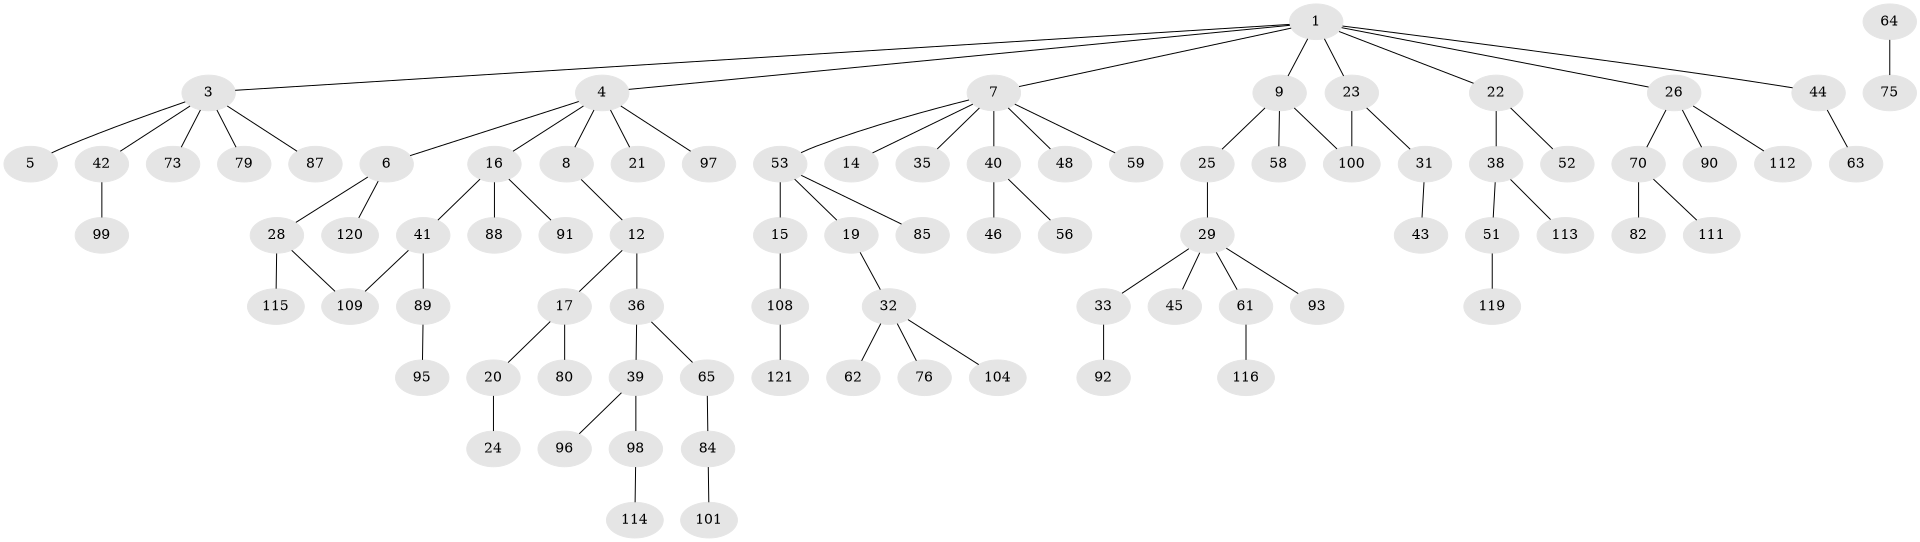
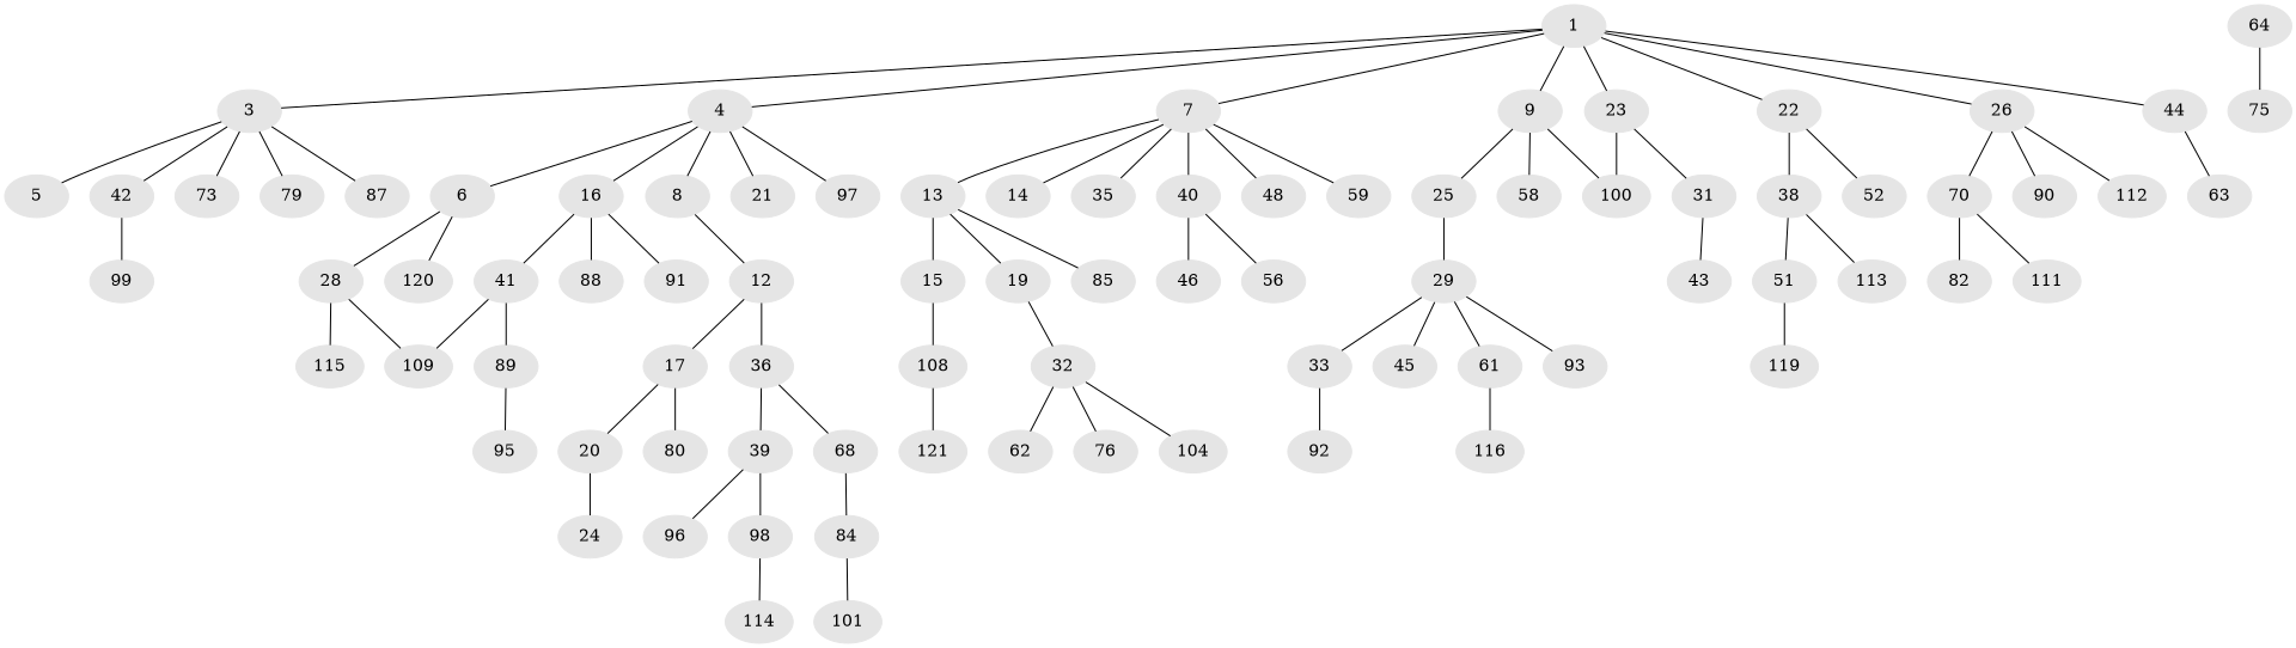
  graph {
    node [color=gray90 style=filled]
    1 [super="+2"]
    3 [super="+54"]
    4 [super="+18"]
    7 [super="+10"]
    9
    22 [super="+27"]
    23 [super="+74"]
    26 [super="+103"]
    44 [super="+81"]
    5 [super="+37"]
    42 [super="+50"]
    73
    79
    87
    6 [super="+11"]
    8 [super="+71"]
    16 [super="+86"]
    21 [super="+69"]
    97
-   13 [super="+55" label=53]
+   13 [super="+55"]
    14
    35
    40 [super="+106"]
    48 [super="+67"]
    59
    25 [super="+53"]
    58
    100 [super="+110"]
    n29 [label=38 super="+49"]
    52 [super="+105"]
    31
    70
    90
    112
    63
    99
    28 [super="+66"]
    120
    12 [super="+107"]
    41 [super="+72"]
    88
    91
    109
    115
    75 [super="+78"]
    64
    15 [super="+60"]
    19
    85
    46 [super="+117"]
    56
    17
    36 [super="+38"]
    29 [super="+83"]
    20 [super="+30"]
    80
    39 [super="+47"]
-   68 [label=65]
+   68
    108
    32 [super="+77"]
    121
    89
    24 [super="+65"]
    62
    76
    104
    51 [super="+57"]
    113
    43
    33
    45
    61
    93
    82 [super="+102"]
    111
    92
    116
    119
    96
    98
    84 [super="+94"]
    114
    95
    101
    1 -- 3
    1 -- 4
    1 -- 7
    1 -- 9
    1 -- 22
    1 -- 23
    1 -- 26
    1 -- 44
    3 -- 5
    3 -- 42
    3 -- 73
    3 -- 79
    3 -- 87
    4 -- 6
    4 -- 8
    4 -- 16
    4 -- 21
    4 -- 97
    7 -- 13
    7 -- 14
    7 -- 35
    7 -- 40
    7 -- 48
    7 -- 59
    9 -- 25
    9 -- 58
    9 -- 100
    22 -- n29
    22 -- 52
    23 -- 100
    23 -- 31
    26 -- 70
    26 -- 90
    26 -- 112
    44 -- 63
    42 -- 99
    6 -- 28
    6 -- 120
    8 -- 12
    16 -- 41
    16 -- 88
    16 -- 91
    13 -- 15
    13 -- 19
    13 -- 85
    40 -- 46
    40 -- 56
    25 -- 29
    n29 -- 51
    n29 -- 113
    31 -- 43
    70 -- 82
    70 -- 111
    28 -- 109
    28 -- 115
    12 -- 17
    12 -- 36
    41 -- 109
    41 -- 89
    64 -- 75
    15 -- 108
    19 -- 32
    17 -- 20
    17 -- 80
    36 -- 39
    36 -- 68
    29 -- 33
    29 -- 45
    29 -- 61
    29 -- 93
    20 -- 24
    39 -- 96
    39 -- 98
    68 -- 84
    108 -- 121
    32 -- 62
    32 -- 76
    32 -- 104
    89 -- 95
    51 -- 119
    33 -- 92
    61 -- 116
    98 -- 114
    84 -- 101
  }
